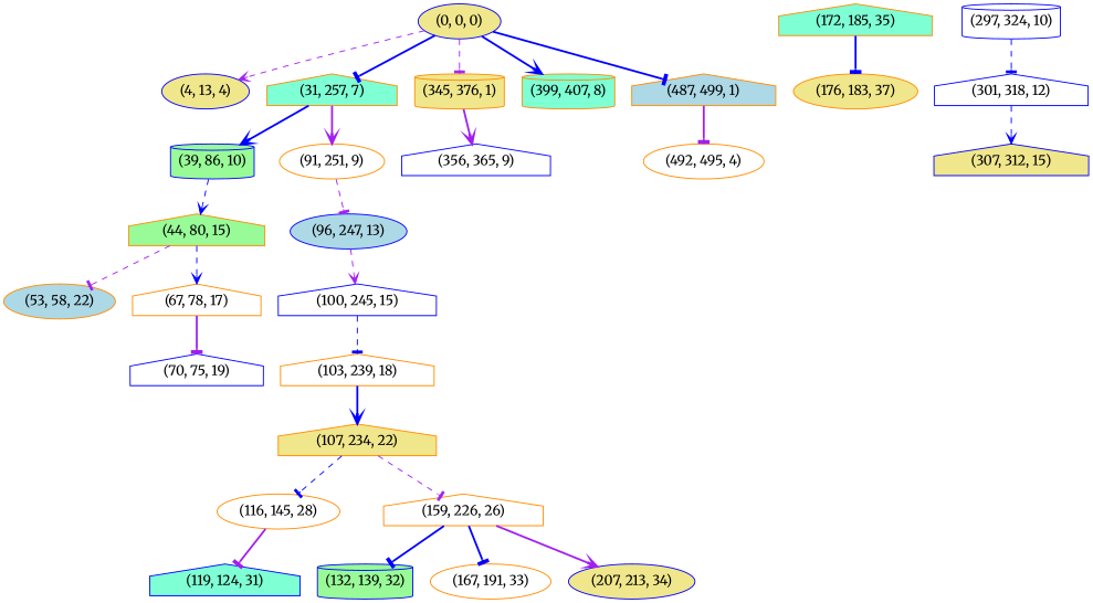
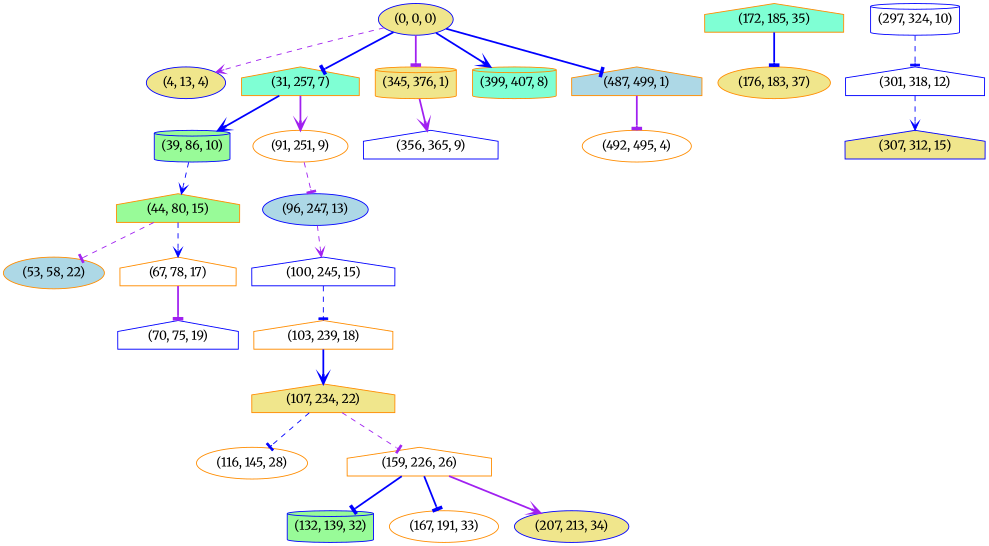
  digraph {
    fontname=Merriweather
    node [color=darkorange fillcolor=white fontname=Merriweather shape=house style=filled]
    edge [arrowhead=tee color=blue fontname=Merriweather style=bold]
    "(0, 0, 0)" [color=blue fillcolor=khaki shape=ellipse]
    "(4, 13, 4)" [color=blue fillcolor=khaki shape=ellipse]
    "(31, 257, 7)" [fillcolor=aquamarine]
    "(345, 376, 1)" [fillcolor=khaki shape=cylinder]
    "(399, 407, 8)" [fillcolor=aquamarine shape=cylinder]
    "(487, 499, 1)" [fillcolor=lightblue]
    "(39, 86, 10)" [color=blue fillcolor=palegreen shape=cylinder]
    "(91, 251, 9)" [shape=ellipse]
    "(356, 365, 9)" [color=blue]
    "(492, 495, 4)" [shape=ellipse]
    "(44, 80, 15)" [fillcolor=palegreen]
    "(96, 247, 13)" [color=blue fillcolor=lightblue shape=ellipse]
    "(53, 58, 22)" [fillcolor=lightblue shape=ellipse]
    "(67, 78, 17)"
    "(70, 75, 19)" [color=blue]
    "(100, 245, 15)" [color=blue]
    "(103, 239, 18)"
    "(107, 234, 22)" [fillcolor=khaki]
    "(116, 145, 28)" [shape=ellipse]
    "(159, 226, 26)"
-   "(119, 124, 31)" [color=blue fillcolor=aquamarine]
    "(132, 139, 32)" [color=blue fillcolor=palegreen shape=cylinder]
    "(167, 191, 33)" [shape=ellipse]
    "(207, 213, 34)" [color=blue fillcolor=khaki shape=ellipse]
    "(172, 185, 35)" [fillcolor=aquamarine]
    "(176, 183, 37)" [fillcolor=khaki shape=ellipse]
    "(297, 324, 10)" [color=blue shape=cylinder]
    "(301, 318, 12)" [color=blue]
    "(307, 312, 15)" [color=blue fillcolor=khaki]
    "(0, 0, 0)" -> "(4, 13, 4)" [arrowhead=vee color=purple style=dashed]
    "(0, 0, 0)" -> "(31, 257, 7)"
-   "(0, 0, 0)" -> "(345, 376, 1)" [color=purple style=dashed]
+   "(0, 0, 0)" -> "(345, 376, 1)" [color=purple]
    "(0, 0, 0)" -> "(399, 407, 8)" [arrowhead=vee]
    "(0, 0, 0)" -> "(487, 499, 1)"
    "(31, 257, 7)" -> "(39, 86, 10)" [arrowhead=vee]
    "(31, 257, 7)" -> "(91, 251, 9)" [arrowhead=vee color=purple]
    "(345, 376, 1)" -> "(356, 365, 9)" [arrowhead=vee color=purple]
    "(487, 499, 1)" -> "(492, 495, 4)" [color=purple]
    "(39, 86, 10)" -> "(44, 80, 15)" [arrowhead=vee style=dashed]
    "(91, 251, 9)" -> "(96, 247, 13)" [color=purple style=dashed]
    "(44, 80, 15)" -> "(53, 58, 22)" [color=purple style=dashed]
    "(44, 80, 15)" -> "(67, 78, 17)" [arrowhead=vee style=dashed]
    "(96, 247, 13)" -> "(100, 245, 15)" [arrowhead=vee color=purple style=dashed]
    "(67, 78, 17)" -> "(70, 75, 19)" [color=purple]
    "(100, 245, 15)" -> "(103, 239, 18)" [style=dashed]
    "(103, 239, 18)" -> "(107, 234, 22)" [arrowhead=vee]
    "(107, 234, 22)" -> "(116, 145, 28)" [style=dashed]
    "(107, 234, 22)" -> "(159, 226, 26)" [color=purple style=dashed]
-   "(116, 145, 28)" -> "(119, 124, 31)" [color=purple]
    "(159, 226, 26)" -> "(132, 139, 32)"
    "(159, 226, 26)" -> "(167, 191, 33)"
    "(159, 226, 26)" -> "(207, 213, 34)" [arrowhead=vee color=purple]
    "(172, 185, 35)" -> "(176, 183, 37)"
    "(297, 324, 10)" -> "(301, 318, 12)" [style=dashed]
    "(301, 318, 12)" -> "(307, 312, 15)" [arrowhead=vee style=dashed]
  }
